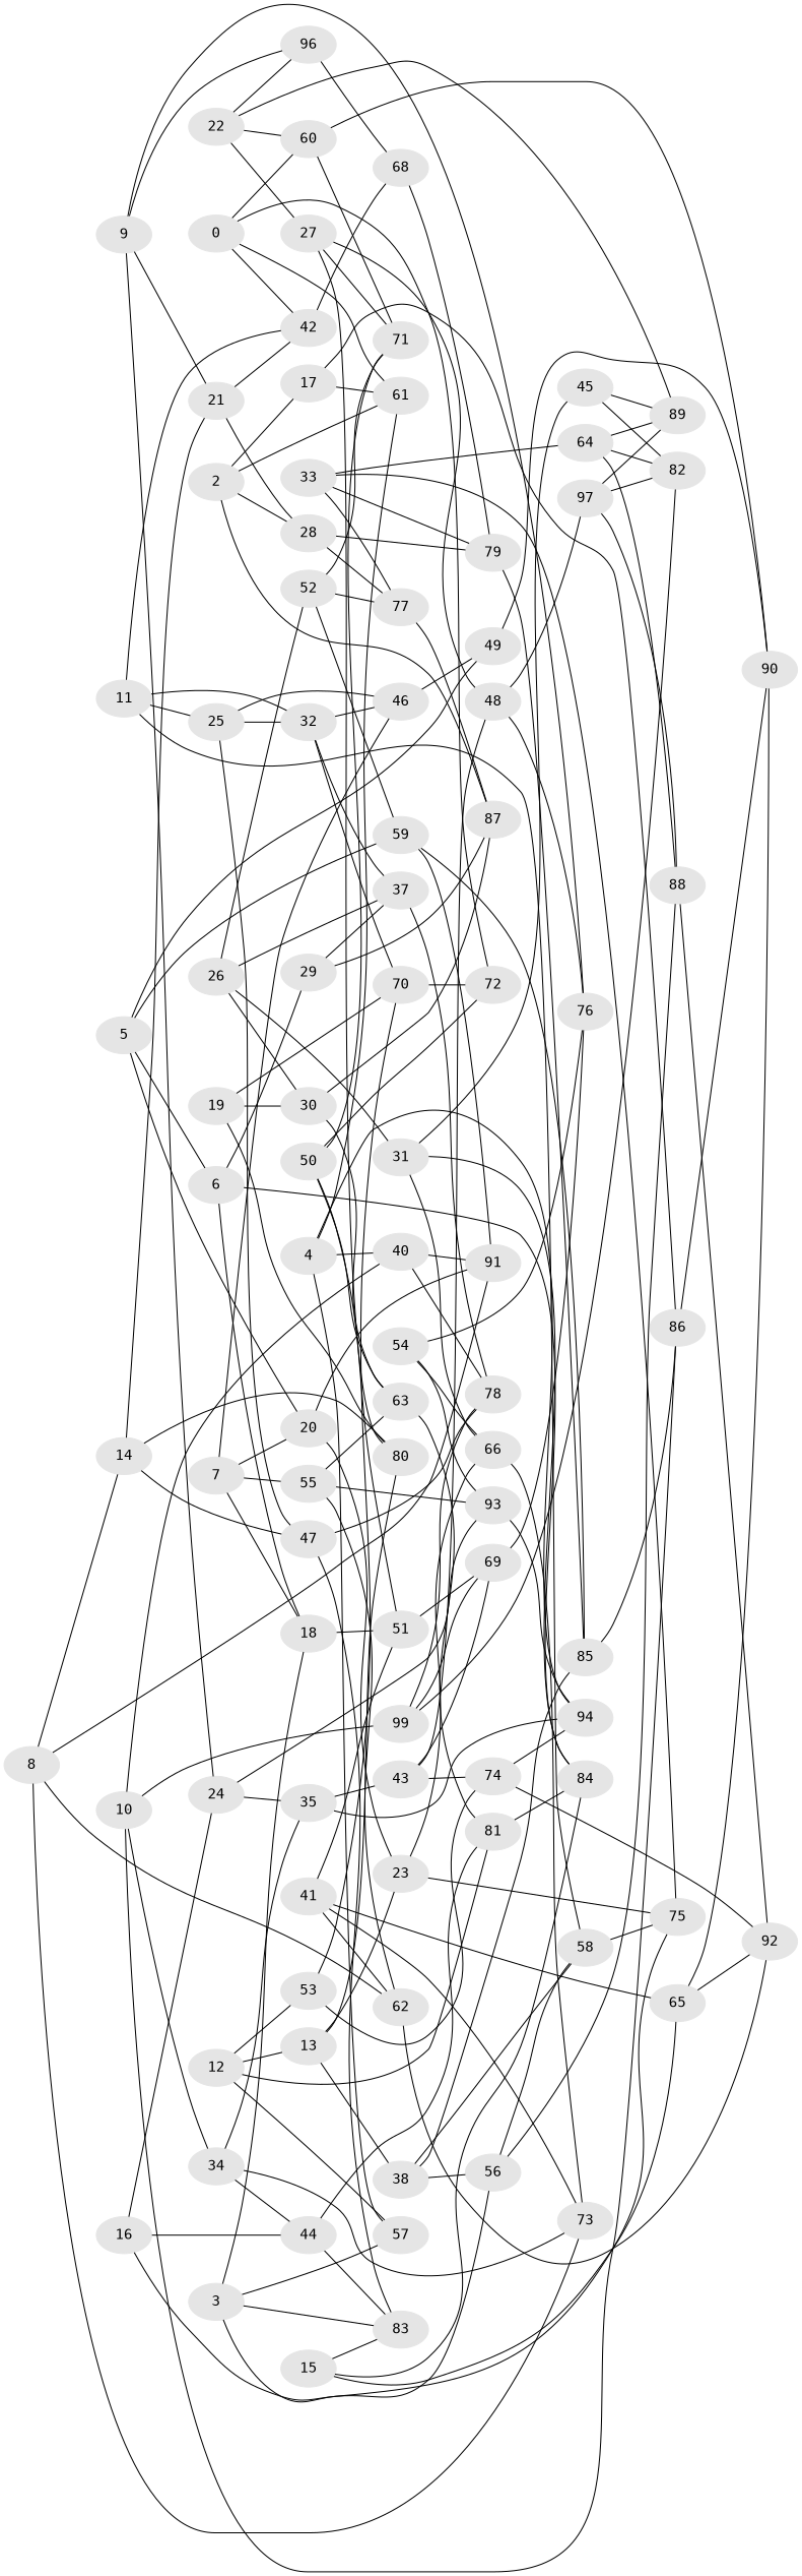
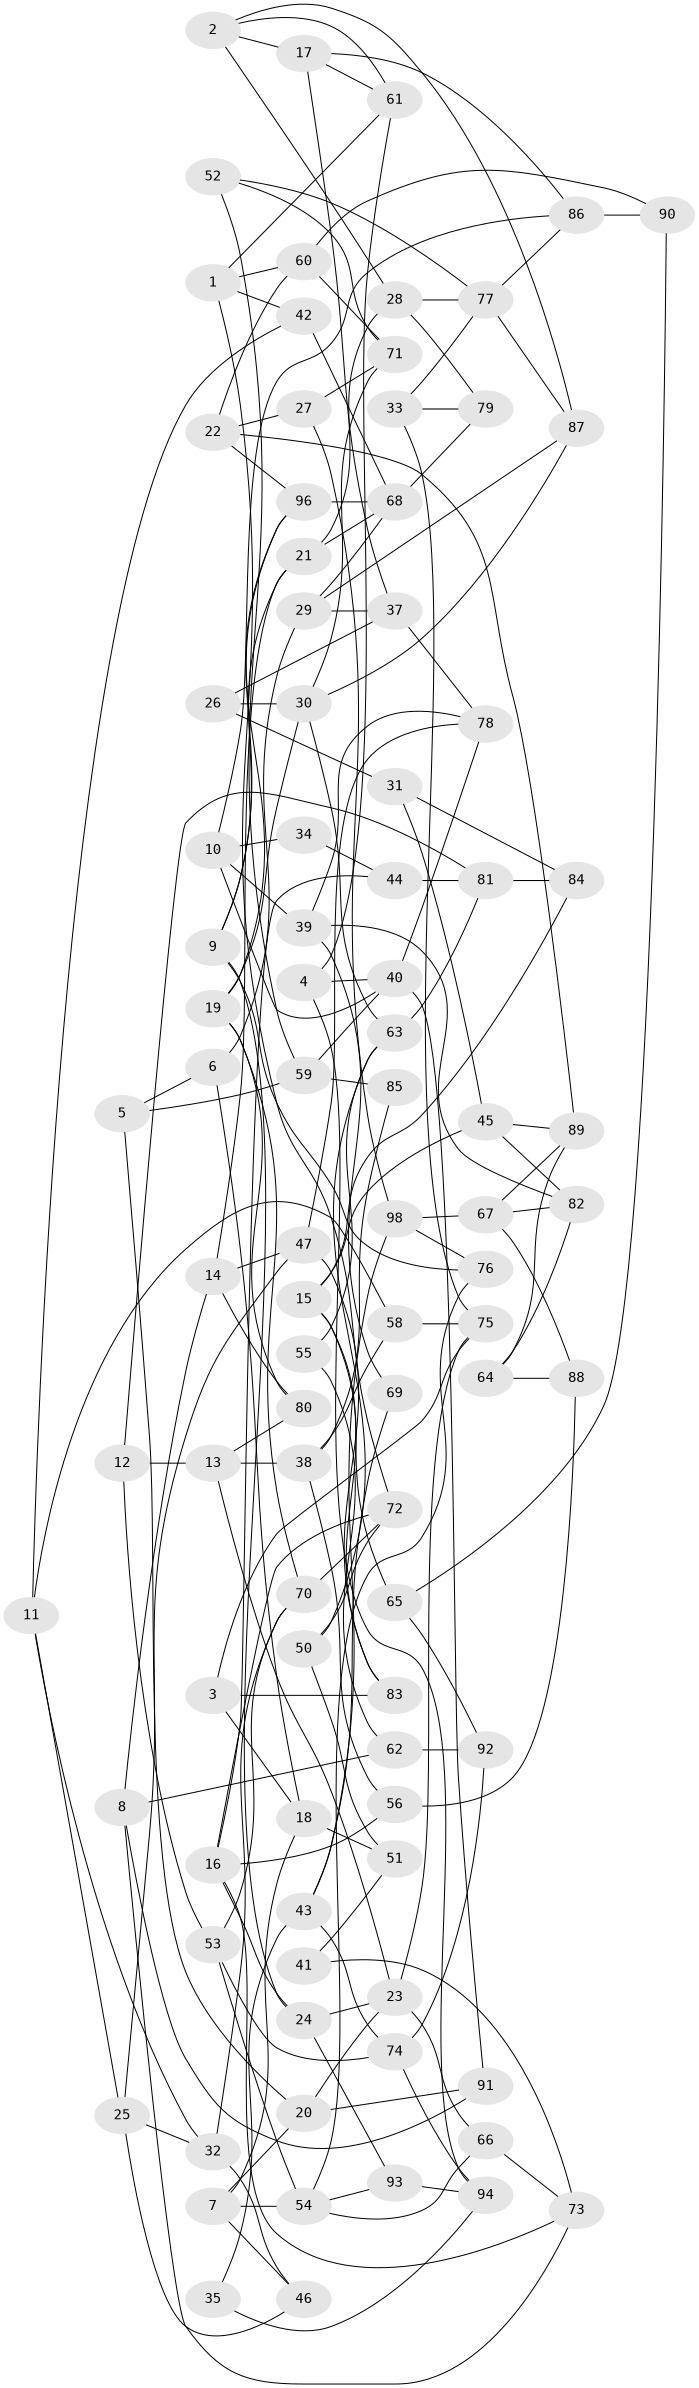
  graph {
    fontname="DejaVu Sans Mono"
    rankdir=LR
    node [color=gray90 fontname="DejaVu Sans Mono" style=filled]
    edge [fontname="DejaVu Sans Mono"]
-   1 [label=0]
+   1
    42
    60
    61
    72
    68
    71
    90
    2
    17
    28
    87
    86
    37
    77
    79
    3
    18
-   57
    75
    83
    51
    4
    40
    94
    91
    78
    5
    6
    20
-   49
    59
    29
    84
    23
    85
    7
    46
    55
    62
    93
    63
    8
    14
    73
    21
    80
    47
    92
    9
    24
    n52 [label=96]
    76
    35
    10
    34
-   39 [label=99]
+   39
    44
    69
    82
    11
    25
    32
    58
    70
    12
    13
    53
    81
    38
    74
    54
    66
    56
    15
    45
    65
    89
    16
    88
    19
    30
    22
    27
-   48
+   48 [label=98]
    43
    26
    31
    52
-   67 [label=97]
+   67
    33
    64
    41
    50
    1 -- 42
    1 -- 60
    1 -- 61
    1 -- 72
    42 -- 68
    60 -- 71
    60 -- 90
    68 -- 79
    2 -- 61
    2 -- 17
    2 -- 28
    2 -- 87
    17 -- 61
    17 -- 86
-   32 -- 37
+   17 -- 37
    28 -- 77
    28 -- 79
    86 -- 90
    37 -- 78
    77 -- 87
-   79 -- 85
    3 -- 18
-   3 -- 57
    3 -- 75
    3 -- 83
    18 -- 51
-   51 -- 69
    4 -- 61
-   4 -- 57
    4 -- 40
    4 -- 94
    40 -- 91
    40 -- 78
    5 -- 6
    5 -- 20
-   5 -- 49
    5 -- 59
    6 -- 18
    6 -- 29
-   6 -- 84
    20 -- 91
    20 -- 23
-   49 -- 90
-   59 -- 91
+   59 -- 40
    59 -- 85
+   29 -- 68
    29 -- 87
    29 -- 37
    23 -- 75
    23 -- 66
-   85 -- 86
+   77 -- 86
    7 -- 18
    7 -- 20
    7 -- 46
-   7 -- 55
-   46 -- 49
+   7 -- 54
    55 -- 62
-   55 -- 93
    55 -- 63
    62 -- 92
    93 -- 94
    63 -- 81
    8 -- 91
    8 -- 62
    8 -- 14
    8 -- 73
    14 -- 21
    14 -- 80
    14 -- 47
-   21 -- 42
+   21 -- 68
    21 -- 28
    47 -- 83
    47 -- 78
    9 -- 21
    9 -- 24
    9 -- n52
    9 -- 76
    24 -- 93
-   24 -- 35
+   24 -- 23
    n52 -- 68
    35 -- 94
    35 -- 43
    10 -- 86
    10 -- 40
    10 -- 34
    10 -- 39
-   34 -- 73
-   34 -- 35
+   16 -- 73
    34 -- 44
    39 -- 78
    39 -- 69
    39 -- 82
-   44 -- 83
    44 -- 81
-   69 -- 76
    11 -- 42
    11 -- 25
    11 -- 32
    11 -- 58
    25 -- 46
    25 -- 47
    25 -- 32
    32 -- 46
    32 -- 70
    58 -- 75
    70 -- 72
-   12 -- 57
    12 -- 13
    12 -- 53
    12 -- 81
    13 -- 23
    13 -- 80
    13 -- 38
    53 -- 70
    53 -- 74
+   53 -- 54
    81 -- 84
    38 -- 85
    38 -- 58
    38 -- 56
    74 -- 94
    74 -- 92
    54 -- 93
    54 -- 76
    54 -- 66
    66 -- 73
-   56 -- 58
    56 -- 88
    15 -- 83
    15 -- 84
+   15 -- 45
    15 -- 65
    45 -- 82
    45 -- 89
    65 -- 90
    65 -- 92
+   16 -- 72
    16 -- 24
    16 -- 44
    16 -- 56
-   88 -- 92
    19 -- 80
+   19 -- n52
    19 -- 70
    19 -- 30
    30 -- 87
    30 -- 63
    22 -- 60
    22 -- n52
    22 -- 89
    22 -- 27
    27 -- 71
-   27 -- 80
    27 -- 48
    48 -- 76
    48 -- 67
    43 -- 69
    43 -- 74
    43 -- 48
    26 -- 37
    26 -- 30
    26 -- 31
-   26 -- 52
    31 -- 84
-   31 -- 66
    31 -- 45
    52 -- 71
    52 -- 77
    52 -- 59
    67 -- 82
    67 -- 89
    67 -- 88
    33 -- 77
    33 -- 79
    33 -- 75
-   33 -- 64
    64 -- 82
    64 -- 89
    64 -- 88
    41 -- 51
-   41 -- 62
    41 -- 73
-   41 -- 65
    50 -- 72
-   50 -- 71
+   30 -- 71
    50 -- 51
    50 -- 63
  }
